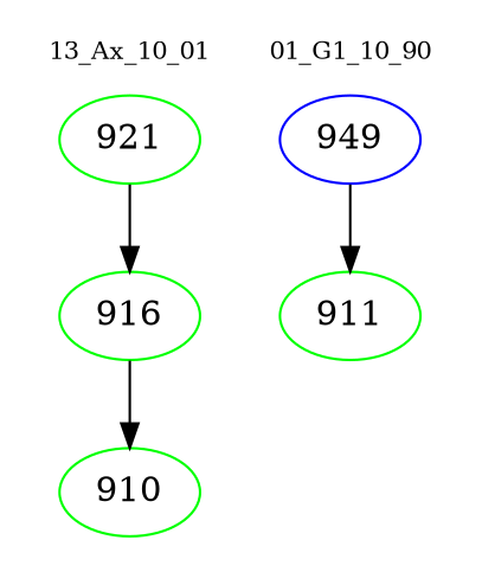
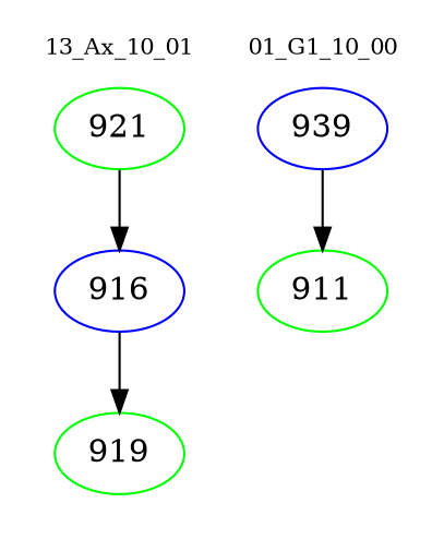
  digraph {
    node [color=green]
    edge [color=black]
    n1 [label=921]
-   n2 [label=916]
-   n3 [label=910]
-   n4 [color=blue label=949]
+   n2 [color=blue label=916]
+   n3 [label=919]
+   n4 [color=blue label=939]
    n5 [label=911]
    subgraph cluster_1 {
      color=white
      fontsize=10
      label="13_Ax_10_01"
      n1
      n2
      n3
    }
    subgraph cluster_2 {
      color=white
      fontsize=10
-     label="01_G1_10_90"
+     label="01_G1_10_00"
      n4
      n5
    }
    n1 -> n2
    n2 -> n3
    n4 -> n5
  }
